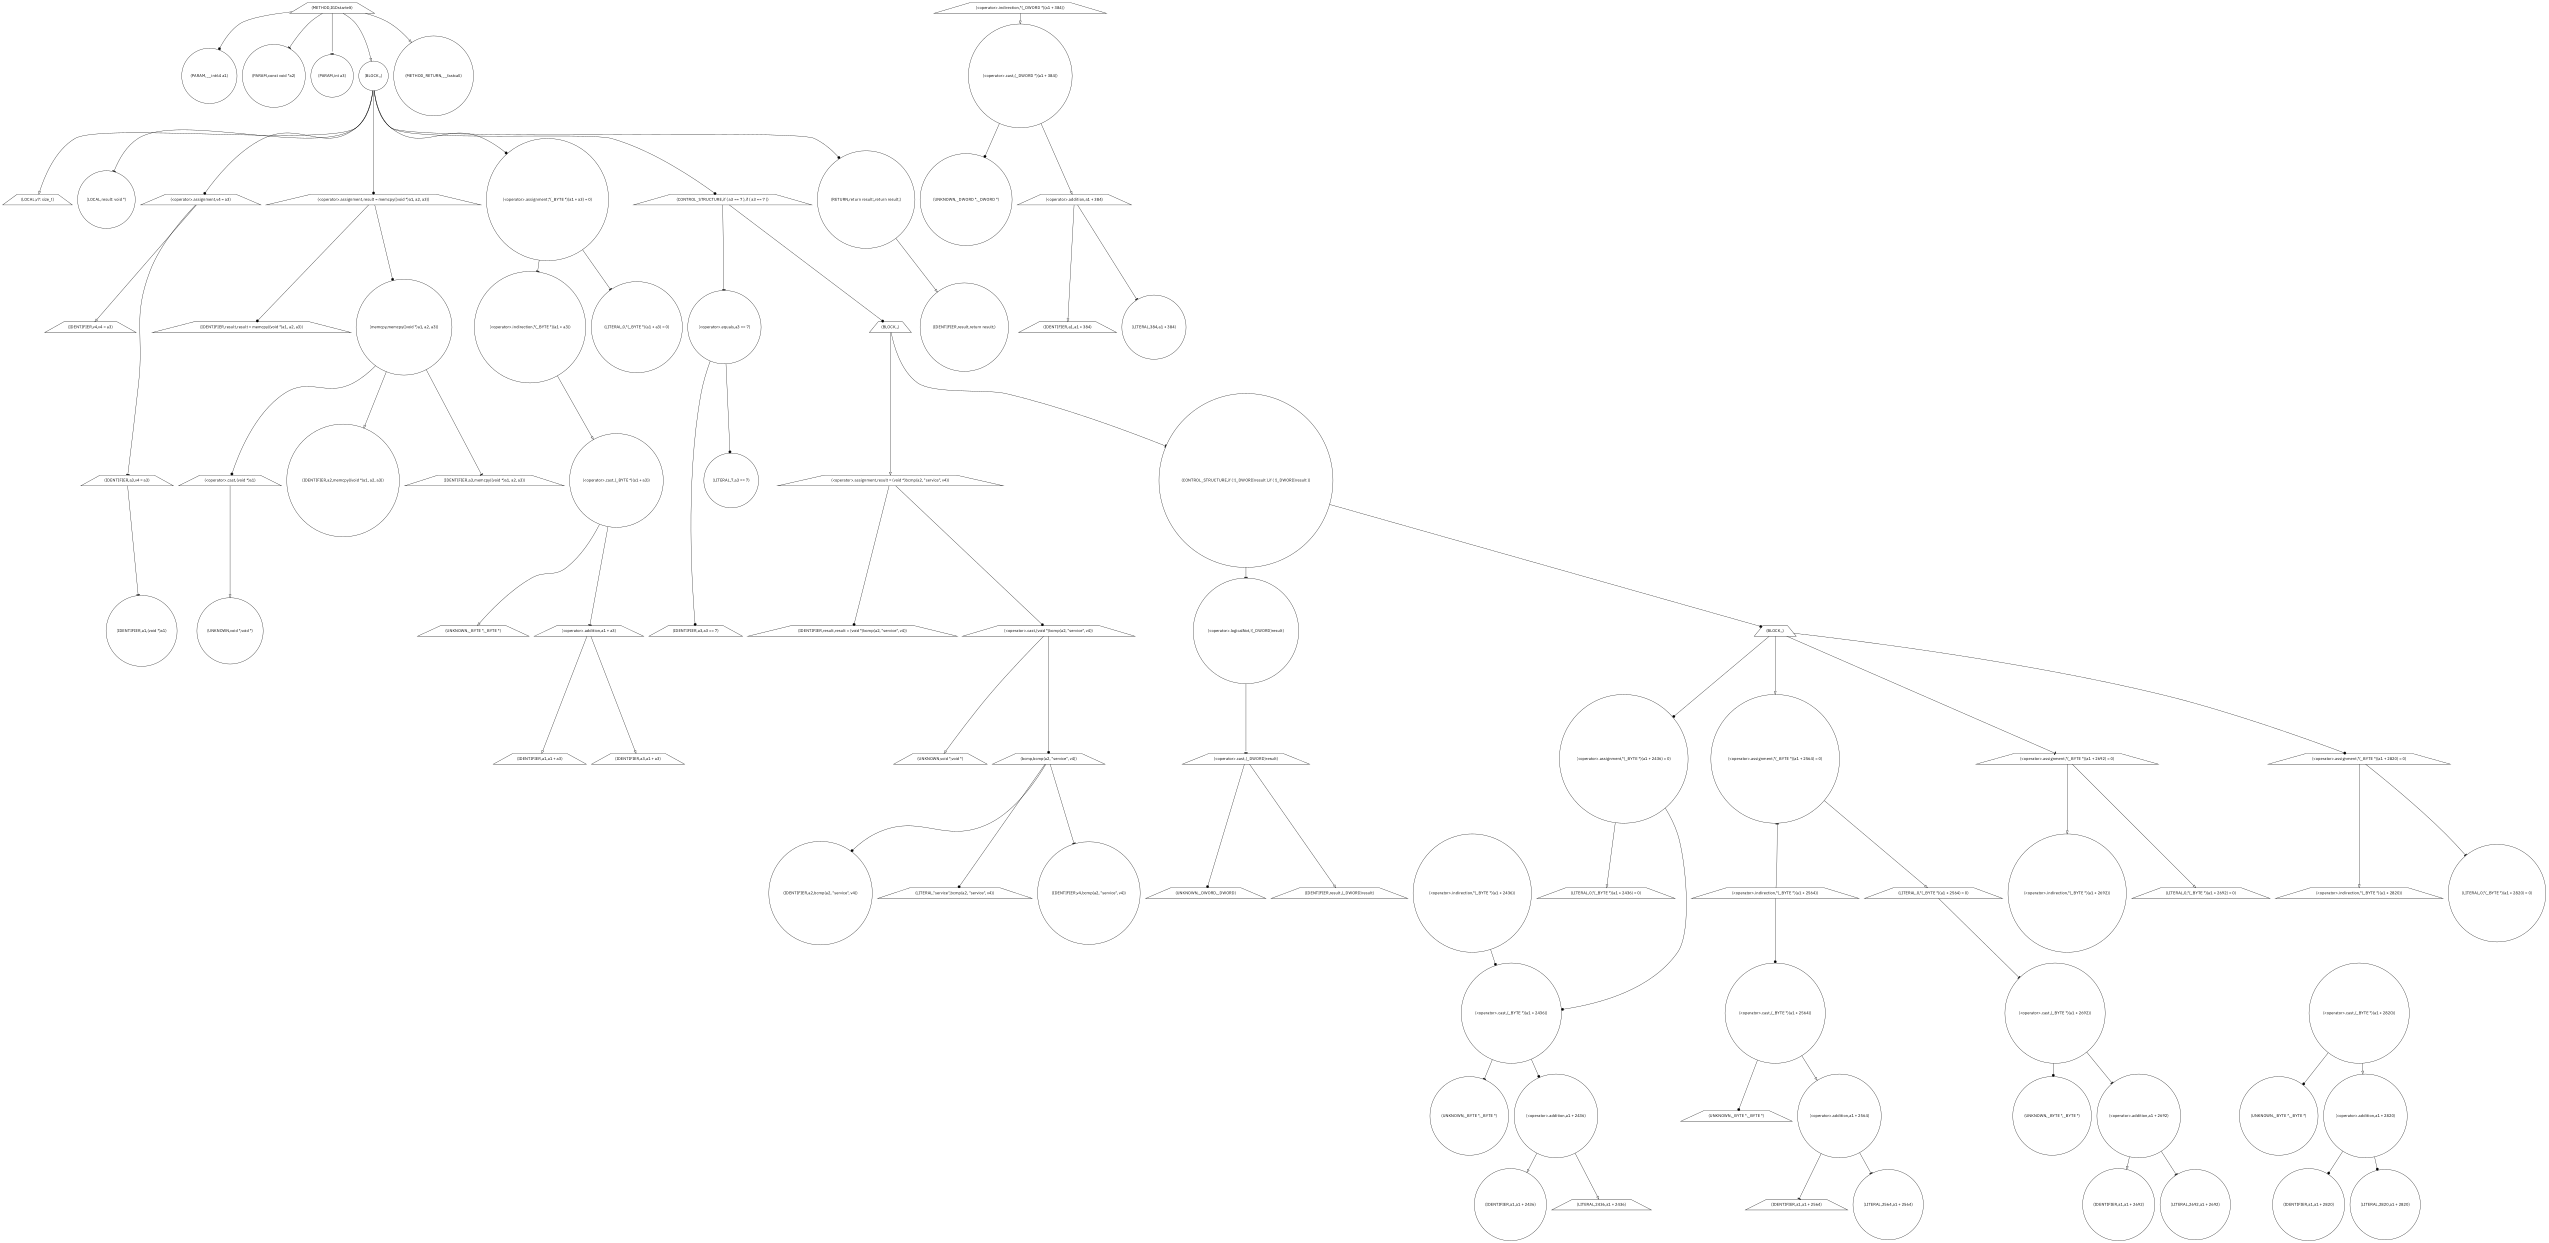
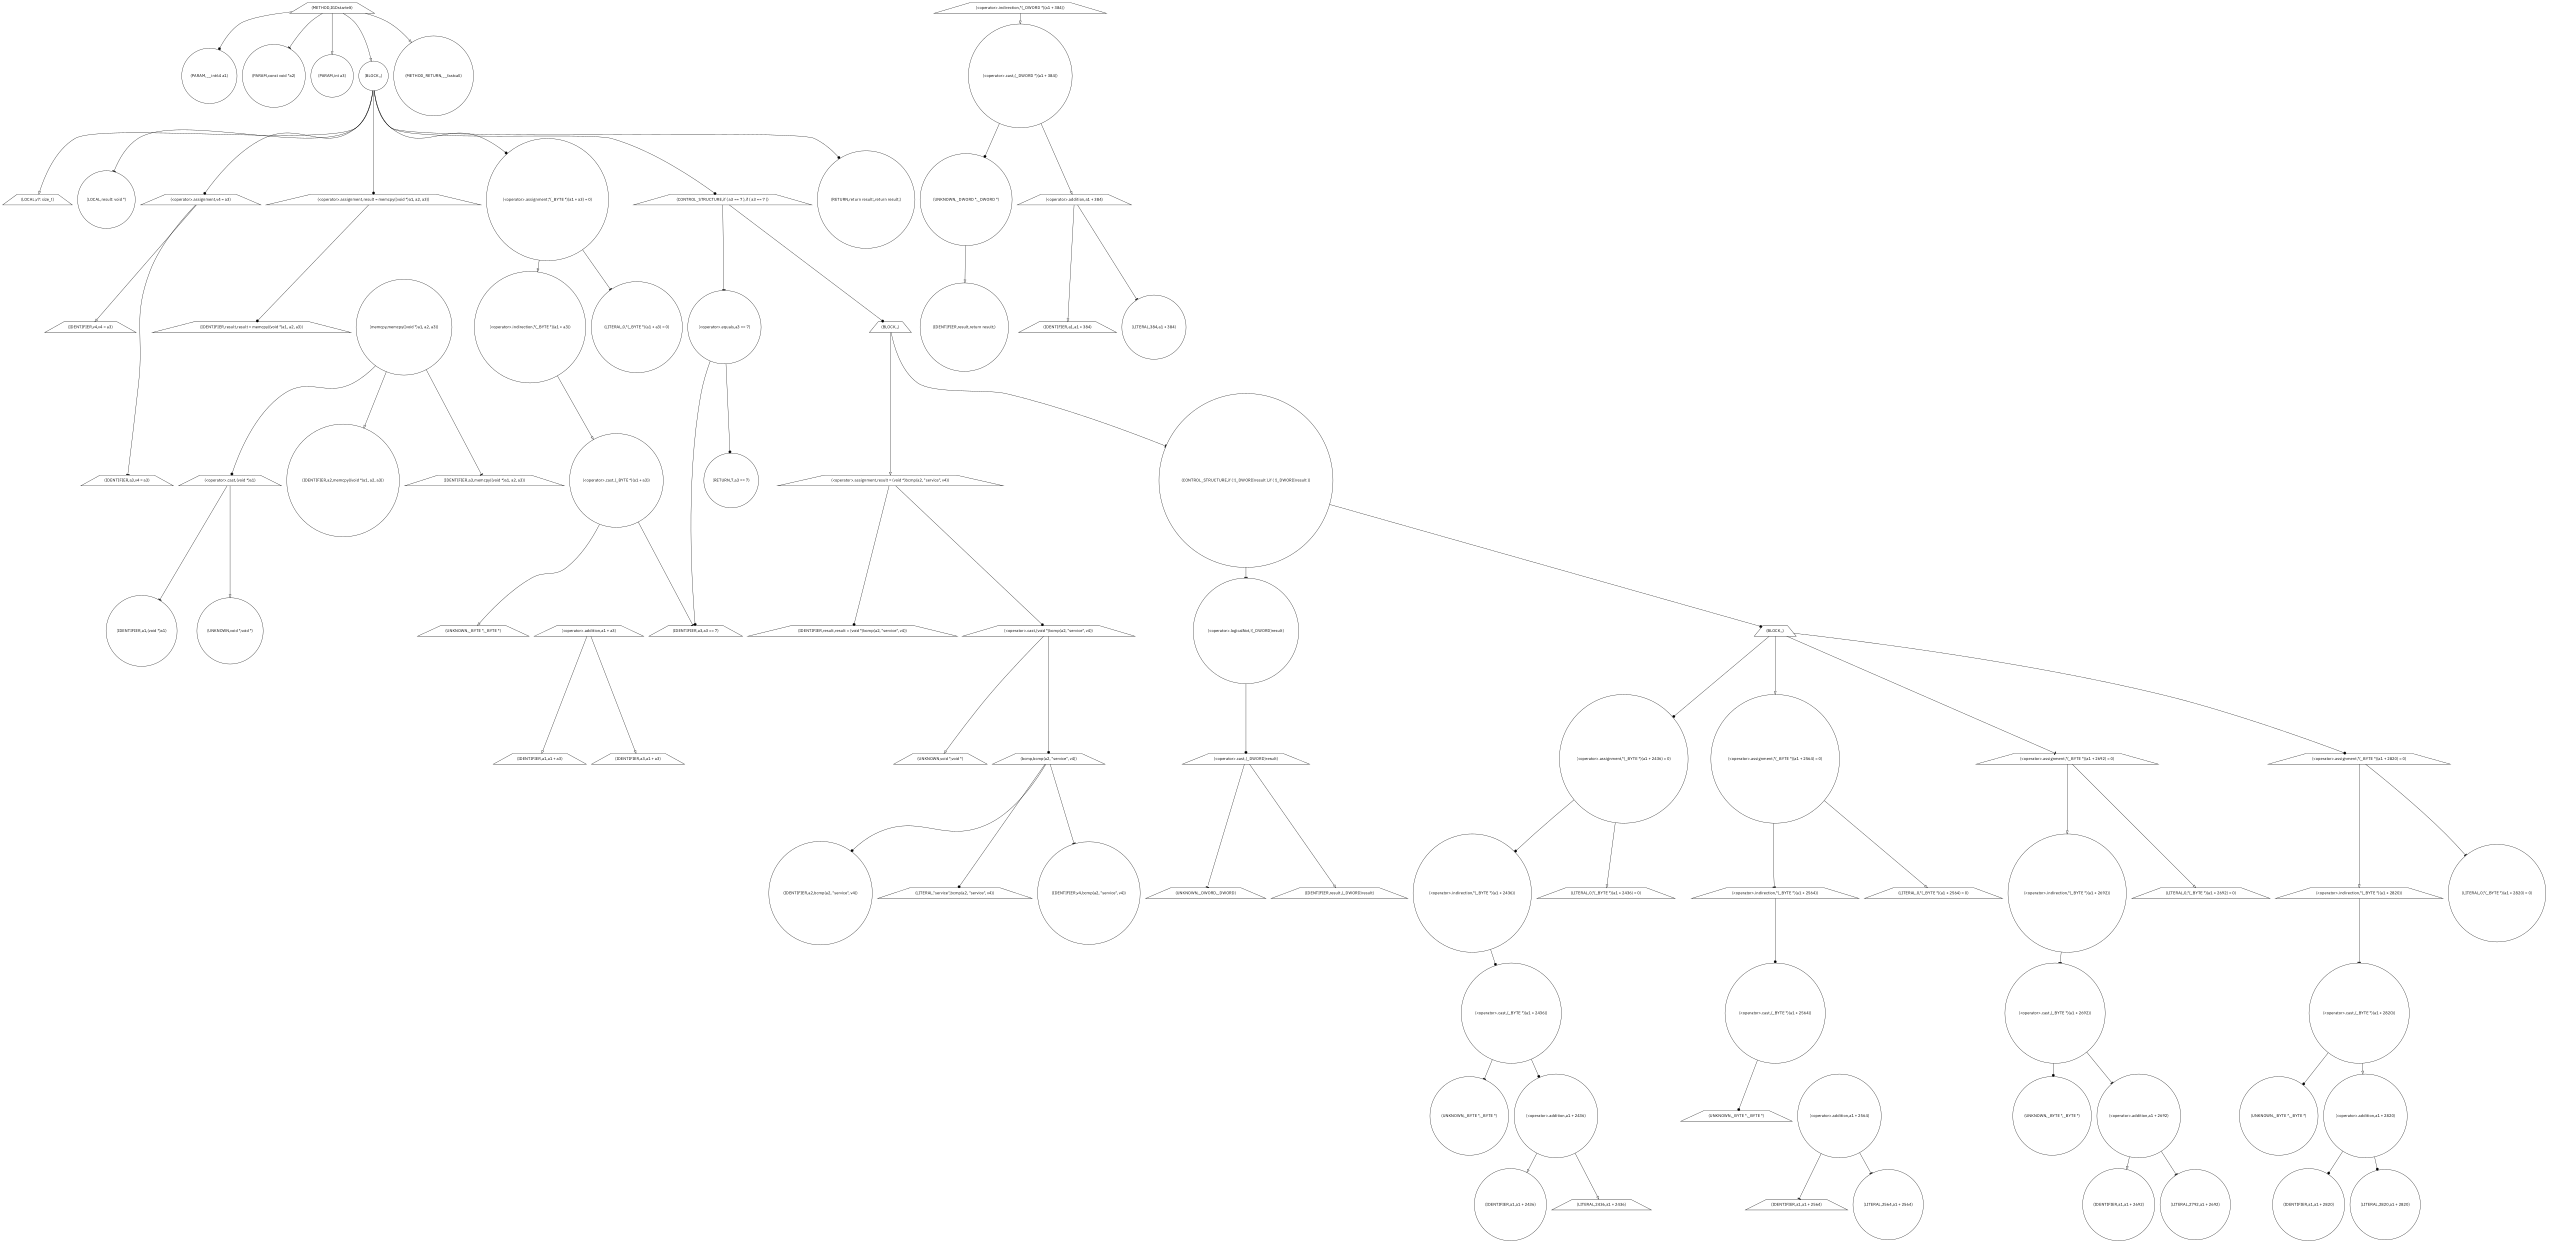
  digraph {
    fontname="IBM Plex Sans"
    node [fontname="IBM Plex Sans" shape=circle]
    edge [arrowhead=dot fontname="IBM Plex Sans"]
    n1 [label="(METHOD,IGDstartelt)" shape=trapezium]
    n2 [label="(PARAM,__int64 a1)"]
    n3 [label="(PARAM,const void *a2)"]
    n4 [label="(PARAM,int a3)"]
    n5 [label="(BLOCK,,)"]
    n6 [label="(METHOD_RETURN,__fastcall)"]
    n7 [label="(LOCAL,v7: size_t)" shape=trapezium]
    n8 [label="(LOCAL,result: void *)"]
    n9 [label="(<operator>.assignment,v4 = a3)" shape=trapezium]
    n10 [label="(<operator>.assignment,result = memcpy((void *)a1, a2, a3))" shape=trapezium]
    n11 [label="(<operator>.assignment,*(_BYTE *)(a1 + a3) = 0)"]
    n12 [label="(CONTROL_STRUCTURE,if ( a3 == 7 ),if ( a3 == 7 ))" shape=trapezium]
    n13 [label="(RETURN,return result;,return result;)"]
    n14 [label="(IDENTIFIER,v4,v4 = a3)" shape=trapezium]
    n15 [label="(IDENTIFIER,a3,v4 = a3)" shape=trapezium]
    n16 [label="(IDENTIFIER,result,result = memcpy((void *)a1, a2, a3))" shape=trapezium]
    n17 [label="(memcpy,memcpy((void *)a1, a2, a3))"]
    n18 [label="(<operator>.indirection,*(_BYTE *)(a1 + a3))"]
    n19 [label="(LITERAL,0,*(_BYTE *)(a1 + a3) = 0)"]
    n20 [label="(<operator>.equals,a3 == 7)"]
    n21 [label="(BLOCK,,)" shape=trapezium]
    n22 [label="(IDENTIFIER,result,return result;)"]
    n23 [label="(<operator>.cast,(void *)a1)" shape=trapezium]
    n24 [label="(IDENTIFIER,a2,memcpy((void *)a1, a2, a3))"]
    n25 [label="(IDENTIFIER,a3,memcpy((void *)a1, a2, a3))" shape=trapezium]
    n26 [label="(UNKNOWN,void *,void *)"]
    n27 [label="(IDENTIFIER,a1,(void *)a1)"]
    n28 [label="(<operator>.cast,(_BYTE *)(a1 + a3))"]
    n29 [label="(UNKNOWN,_BYTE *,_BYTE *)" shape=trapezium]
    n30 [label="(<operator>.addition,a1 + a3)" shape=trapezium]
    n31 [label="(IDENTIFIER,a1,a1 + a3)" shape=trapezium]
    n32 [label="(IDENTIFIER,a3,a1 + a3)" shape=trapezium]
    n33 [label="(<operator>.indirection,*(_DWORD *)(a1 + 384))" shape=trapezium]
    n34 [label="(<operator>.cast,(_DWORD *)(a1 + 384))"]
    n35 [label="(UNKNOWN,_DWORD *,_DWORD *)"]
    n36 [label="(<operator>.addition,a1 + 384)" shape=trapezium]
    n37 [label="(IDENTIFIER,a1,a1 + 384)" shape=trapezium]
    n38 [label="(LITERAL,384,a1 + 384)"]
    n39 [label="(IDENTIFIER,a3,a3 == 7)" shape=trapezium]
-   n40 [label="(LITERAL,7,a3 == 7)"]
+   n40 [label="(RETURN,7,a3 == 7)"]
    n41 [label="(<operator>.assignment,result = (void *)bcmp(a2, \"service\", v4))" shape=trapezium]
    n42 [label="(CONTROL_STRUCTURE,if ( !(_DWORD)result ),if ( !(_DWORD)result ))"]
    n43 [label="(IDENTIFIER,result,result = (void *)bcmp(a2, \"service\", v4))" shape=trapezium]
    n44 [label="(<operator>.cast,(void *)bcmp(a2, \"service\", v4))" shape=trapezium]
    n45 [label="(<operator>.logicalNot,!(_DWORD)result)"]
    n46 [label="(BLOCK,,)" shape=trapezium]
    n47 [label="(UNKNOWN,void *,void *)" shape=trapezium]
    n48 [label="(bcmp,bcmp(a2, \"service\", v4))" shape=trapezium]
    n49 [label="(IDENTIFIER,a2,bcmp(a2, \"service\", v4))"]
    n50 [label="(LITERAL,\"service\",bcmp(a2, \"service\", v4))" shape=trapezium]
    n51 [label="(IDENTIFIER,v4,bcmp(a2, \"service\", v4))"]
    n52 [label="(<operator>.cast,(_DWORD)result)" shape=trapezium]
    n53 [label="(<operator>.assignment,*(_BYTE *)(a1 + 2436) = 0)"]
    n54 [label="(<operator>.assignment,*(_BYTE *)(a1 + 2564) = 0)"]
    n55 [label="(<operator>.assignment,*(_BYTE *)(a1 + 2692) = 0)" shape=trapezium]
    n56 [label="(<operator>.assignment,*(_BYTE *)(a1 + 2820) = 0)" shape=trapezium]
    n57 [label="(UNKNOWN,_DWORD,_DWORD)" shape=trapezium]
    n58 [label="(IDENTIFIER,result,(_DWORD)result)" shape=trapezium]
    n59 [label="(<operator>.indirection,*(_BYTE *)(a1 + 2436))"]
    n60 [label="(LITERAL,0,*(_BYTE *)(a1 + 2436) = 0)" shape=trapezium]
    n61 [label="(<operator>.indirection,*(_BYTE *)(a1 + 2564))" shape=trapezium]
    n62 [label="(LITERAL,0,*(_BYTE *)(a1 + 2564) = 0)" shape=trapezium]
    n63 [label="(<operator>.indirection,*(_BYTE *)(a1 + 2692))"]
    n64 [label="(LITERAL,0,*(_BYTE *)(a1 + 2692) = 0)" shape=trapezium]
    n65 [label="(<operator>.indirection,*(_BYTE *)(a1 + 2820))" shape=trapezium]
    n66 [label="(LITERAL,0,*(_BYTE *)(a1 + 2820) = 0)"]
    n67 [label="(<operator>.cast,(_BYTE *)(a1 + 2436))"]
    n68 [label="(UNKNOWN,_BYTE *,_BYTE *)"]
    n69 [label="(<operator>.addition,a1 + 2436)"]
    n70 [label="(IDENTIFIER,a1,a1 + 2436)"]
    n71 [label="(LITERAL,2436,a1 + 2436)" shape=trapezium]
    n72 [label="(<operator>.cast,(_BYTE *)(a1 + 2564))"]
    n73 [label="(UNKNOWN,_BYTE *,_BYTE *)" shape=trapezium]
    n74 [label="(<operator>.addition,a1 + 2564)"]
    n75 [label="(IDENTIFIER,a1,a1 + 2564)" shape=trapezium]
    n76 [label="(LITERAL,2564,a1 + 2564)"]
    n77 [label="(<operator>.cast,(_BYTE *)(a1 + 2692))"]
    n78 [label="(UNKNOWN,_BYTE *,_BYTE *)"]
    n79 [label="(<operator>.addition,a1 + 2692)"]
    n80 [label="(IDENTIFIER,a1,a1 + 2692)"]
-   n81 [label="(LITERAL,2692,a1 + 2692)"]
+   n81 [label="(LITERAL,2792,a1 + 2692)"]
    n82 [label="(<operator>.cast,(_BYTE *)(a1 + 2820))"]
    n83 [label="(UNKNOWN,_BYTE *,_BYTE *)"]
    n84 [label="(<operator>.addition,a1 + 2820)"]
    n85 [label="(IDENTIFIER,a1,a1 + 2820)"]
    n86 [label="(LITERAL,2820,a1 + 2820)"]
    n1 -> n2
    n1 -> n3 [arrowhead=tee]
-   n1 -> n4 [arrowhead=tee]
+   n1 -> n4 [arrowhead=onormal]
    n1 -> n5 [arrowhead=onormal]
    n1 -> n6 [arrowhead=onormal]
    n5 -> n7 [arrowhead=onormal]
    n5 -> n8 [arrowhead=tee]
    n5 -> n9
    n5 -> n10
    n5 -> n11
    n5 -> n12
    n5 -> n13
    n9 -> n14 [arrowhead=onormal]
    n9 -> n15 [arrowhead=tee]
    n10 -> n16
-   n10 -> n17
-   n11 -> n18 [arrowhead=tee]
+   n11 -> n18 [arrowhead=onormal]
    n11 -> n19 [arrowhead=tee]
    n12 -> n20 [arrowhead=tee]
    n12 -> n21
-   n13 -> n22 [arrowhead=onormal]
+   n35 -> n22 [arrowhead=onormal]
    n17 -> n23
    n17 -> n24 [arrowhead=onormal]
    n17 -> n25 [arrowhead=tee]
    n18 -> n28 [arrowhead=onormal]
    n20 -> n39
    n20 -> n40
    n21 -> n41 [arrowhead=onormal]
    n21 -> n42 [arrowhead=tee]
    n23 -> n26 [arrowhead=onormal]
-   n15 -> n27 [arrowhead=tee]
+   n23 -> n27 [arrowhead=tee]
    n28 -> n29 [arrowhead=onormal]
-   n28 -> n30 [arrowhead=tee]
+   n28 -> n39 [arrowhead=tee]
    n30 -> n31 [arrowhead=onormal]
    n30 -> n32 [arrowhead=onormal]
    n33 -> n34 [arrowhead=onormal]
    n34 -> n35
    n34 -> n36 [arrowhead=onormal]
    n36 -> n37 [arrowhead=onormal]
    n36 -> n38 [arrowhead=tee]
    n41 -> n43
    n41 -> n44
    n42 -> n45 [arrowhead=tee]
    n42 -> n46
    n44 -> n47 [arrowhead=onormal]
    n44 -> n48
-   n45 -> n52 [arrowhead=tee]
+   n45 -> n52
    n46 -> n53
    n46 -> n54 [arrowhead=onormal]
    n46 -> n55 [arrowhead=tee]
    n46 -> n56
    n48 -> n49
    n48 -> n50
    n48 -> n51 [arrowhead=tee]
-   n52 -> n57
+   n52 -> n57 [arrowhead=tee]
    n52 -> n58 [arrowhead=onormal]
-   n53 -> n67
+   n53 -> n59
    n53 -> n60 [arrowhead=onormal]
-   n61 -> n54 [arrowhead=tee]
+   n54 -> n61 [arrowhead=tee]
    n54 -> n62 [arrowhead=onormal]
    n55 -> n63 [arrowhead=onormal]
    n55 -> n64 [arrowhead=onormal]
    n56 -> n65 [arrowhead=onormal]
    n56 -> n66 [arrowhead=tee]
    n59 -> n67
    n61 -> n72
-   n62 -> n77 [arrowhead=tee]
+   n63 -> n77 [arrowhead=tee]
+   n65 -> n82 [arrowhead=tee]
    n67 -> n68 [arrowhead=tee]
    n67 -> n69
    n69 -> n70 [arrowhead=onormal]
    n69 -> n71 [arrowhead=onormal]
    n72 -> n73
-   n72 -> n74 [arrowhead=onormal]
    n74 -> n75 [arrowhead=tee]
    n74 -> n76 [arrowhead=tee]
    n77 -> n78
    n77 -> n79 [arrowhead=tee]
    n79 -> n80 [arrowhead=onormal]
    n79 -> n81 [arrowhead=tee]
    n82 -> n83
    n82 -> n84 [arrowhead=onormal]
    n84 -> n85
    n84 -> n86
  }
